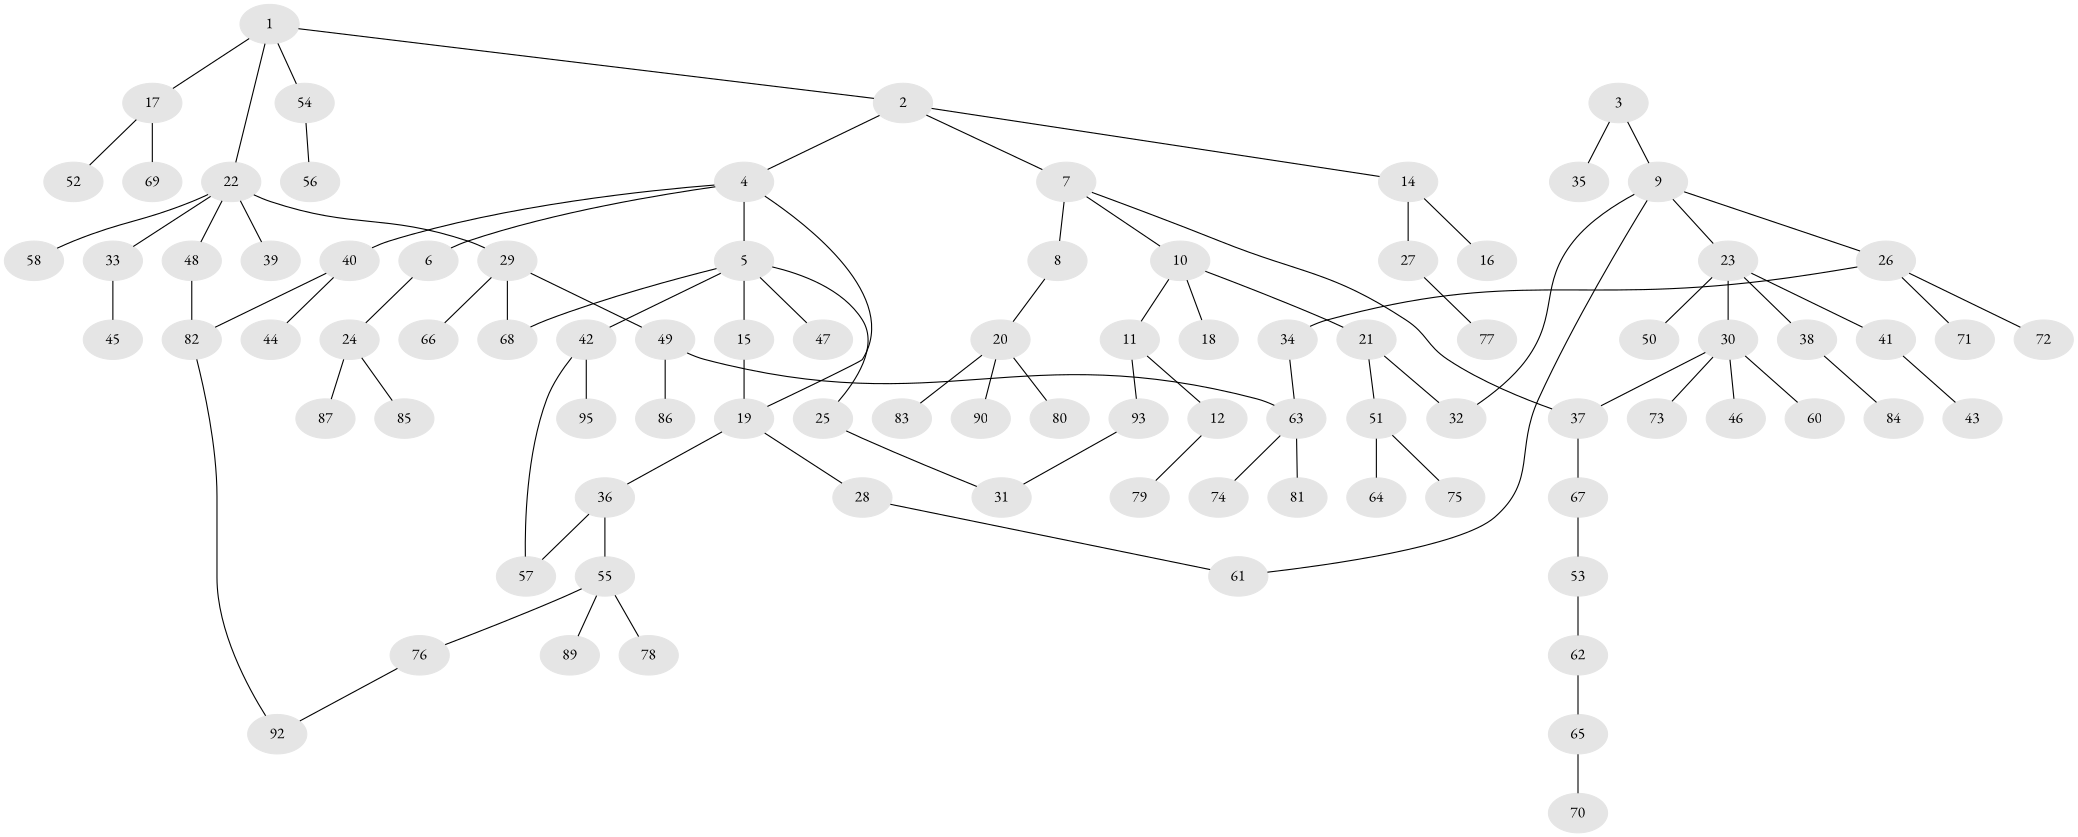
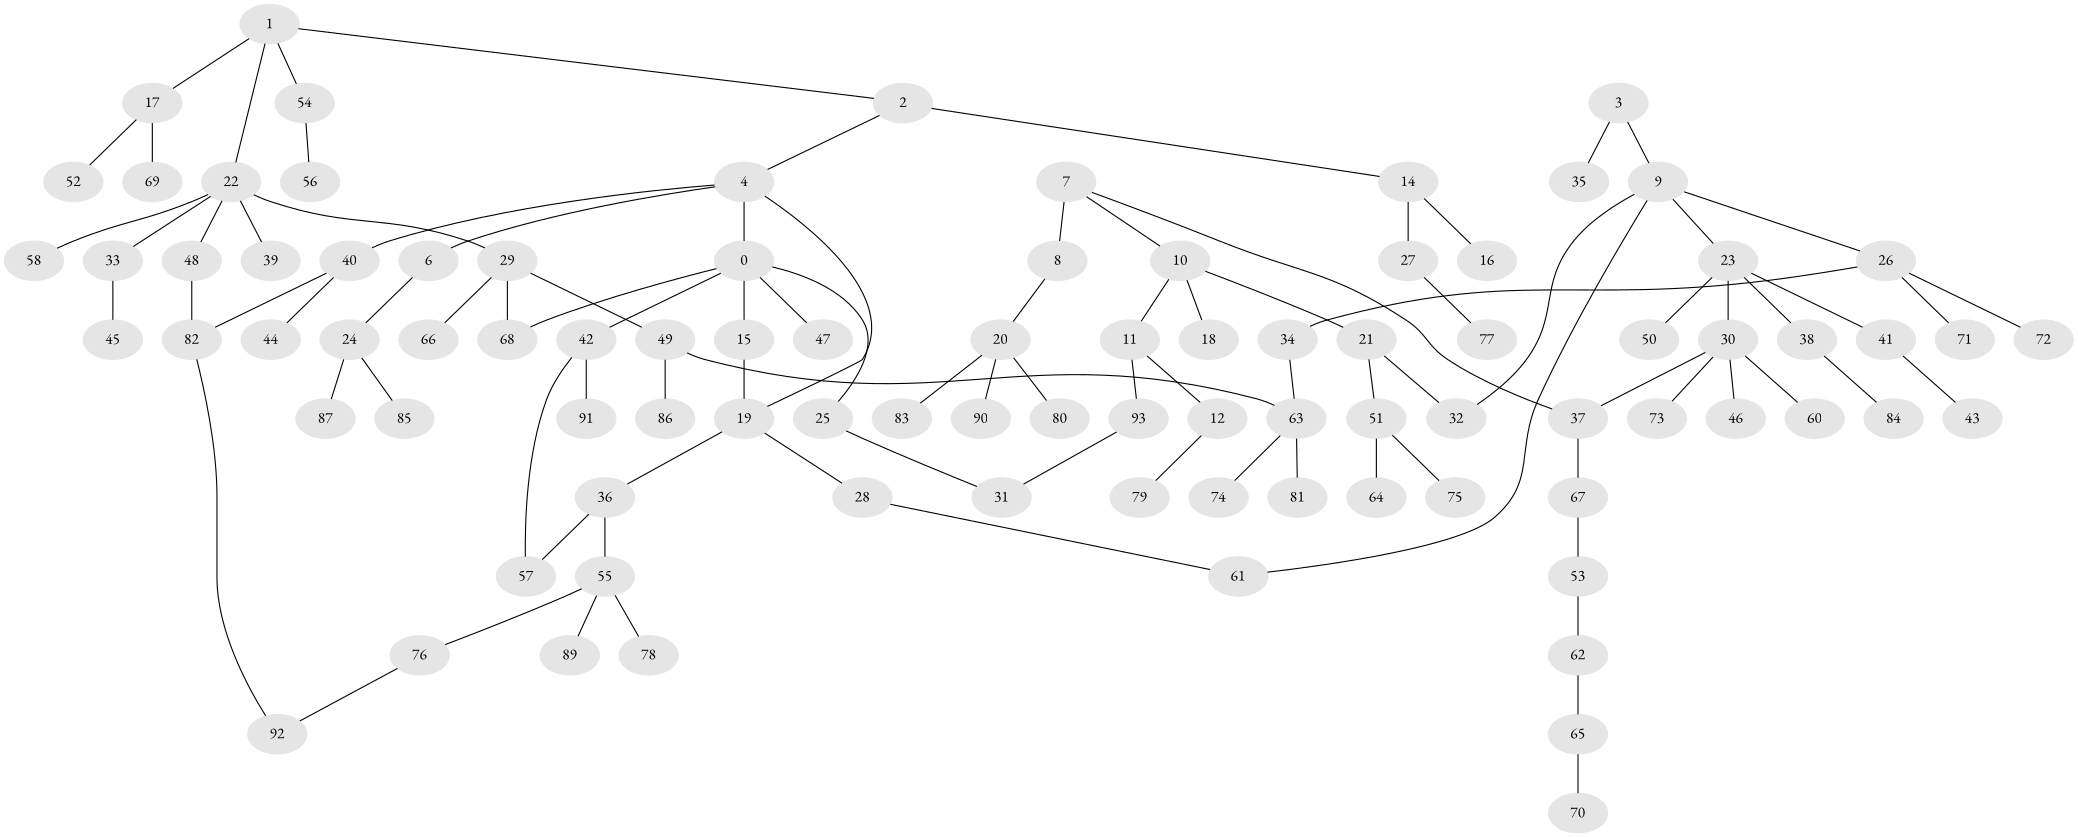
  graph {
    fontname="EB Garamond"
    node [color=gray90 fontname="EB Garamond" style=filled]
    edge [fontname="EB Garamond"]
    1
    2
    17
    22
    54
    4
    7
    14
    3
    9
    35
    52
    69
    29
    33
    39
    48
    58
    56
-   5
+   5 [label=0]
    6
    19
    40
    8
    10
    37
    16
    27
    23
    26
    32
    61
    15
    25
    42
    47
    68
    24
    28
    36
    44
    82
    31
    57
-   91 [label=95]
+   91
    85
    87
    20
    11
    18
    21
    67
    80
    83
    90
    30
    38
    41
    50
    34
    71
    72
    12
    n64 [label=93]
    51
    79
    77
    55
    64
    75
    49
    66
    45
    46
    60
    73
    84
    43
    63
    86
    74
    81
    76
    78
    89
    53
    62
    92
    65
    70
    1 -- 2
    1 -- 17
    1 -- 22
    1 -- 54
    2 -- 4
-   2 -- 7
    2 -- 14
    17 -- 52
    17 -- 69
    22 -- 29
    22 -- 33
    22 -- 39
    22 -- 48
    22 -- 58
    54 -- 56
    4 -- 5
    4 -- 6
    4 -- 19
    4 -- 40
    7 -- 8
    7 -- 10
    7 -- 37
    14 -- 16
    14 -- 27
    3 -- 9
    3 -- 35
    9 -- 23
    9 -- 26
    9 -- 32
    9 -- 61
    29 -- 68
    29 -- 49
    29 -- 66
    33 -- 45
    48 -- 82
    5 -- 15
    5 -- 25
    5 -- 42
    5 -- 47
    5 -- 68
    6 -- 24
    19 -- 28
    19 -- 36
    40 -- 44
    40 -- 82
    8 -- 20
    10 -- 11
    10 -- 18
    10 -- 21
    37 -- 67
    27 -- 77
    23 -- 30
    23 -- 38
    23 -- 41
    23 -- 50
    26 -- 34
    26 -- 71
    26 -- 72
    15 -- 19
    25 -- 31
    42 -- 57
    42 -- 91
    24 -- 85
    24 -- 87
    28 -- 61
    36 -- 57
    36 -- 55
    82 -- 92
    20 -- 80
    20 -- 83
    20 -- 90
    11 -- 12
    11 -- n64
    21 -- 32
    21 -- 51
    67 -- 53
    30 -- 37
    30 -- 46
    30 -- 60
    30 -- 73
    38 -- 84
    41 -- 43
    34 -- 63
    12 -- 79
    n64 -- 31
    51 -- 64
    51 -- 75
    55 -- 76
    55 -- 78
    55 -- 89
    49 -- 63
    49 -- 86
    63 -- 74
    63 -- 81
    76 -- 92
    53 -- 62
    62 -- 65
    65 -- 70
  }
